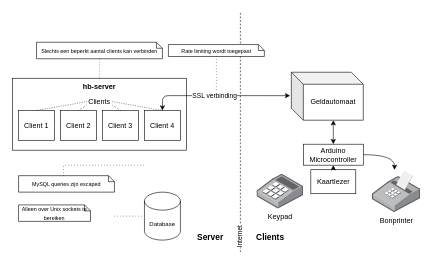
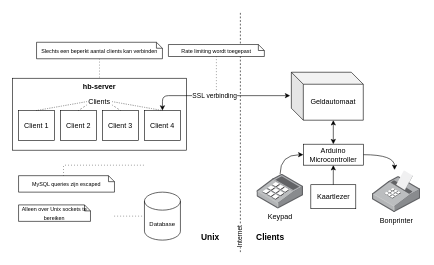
  <mxCell id="0" />
  <mxCell id="1" parent="0" />
  <mxCell id="2" value="&lt;font style=&quot;font-size: 10px&quot;&gt;Database&lt;/font&gt;" style="shape=cylinder3;whiteSpace=wrap;html=1;boundedLbl=1;backgroundOutline=1;size=15;" parent="1" vertex="1"><mxGeometry x="240" y="320" width="60" height="80" as="geometry" /></mxCell>
  <mxCell id="3" value="" style="endArrow=none;dashed=1;html=1;" parent="1" edge="1"><mxGeometry width="50" height="50" relative="1" as="geometry"><mxPoint x="400" y="420" as="sourcePoint" /><mxPoint x="400" as="targetPoint" y="20" /></mxGeometry></mxCell>
  <mxCell id="4" value="Internet" style="edgeLabel;html=1;align=center;verticalAlign=middle;resizable=0;points=[];rotation=-90;" parent="3" vertex="1" connectable="0"><mxGeometry x="-0.173" y="-1" relative="1" as="geometry"><mxPoint x="-2" y="140.52" as="offset" /></mxGeometry></mxCell>
  <mxCell id="5" value="Geldautomaat" style="shape=cube;whiteSpace=wrap;html=1;boundedLbl=1;backgroundOutline=1;darkOpacity=0.05;darkOpacity2=0.1;" parent="1" vertex="1"><mxGeometry x="485" y="120" width="120" height="80" as="geometry" /></mxCell>
- <mxCell id="6" value="&lt;b&gt;&lt;font style=&quot;font-size: 14px&quot;&gt;Server&lt;/font&gt;&lt;/b&gt;" style="text;html=1;strokeColor=none;fillColor=none;align=center;verticalAlign=middle;whiteSpace=wrap;rounded=0;" parent="1" vertex="1"><mxGeometry x="310" y="375" width="80" height="40" as="geometry" /></mxCell>
+ <mxCell id="6" value="&lt;b&gt;&lt;font style=&quot;font-size: 14px&quot;&gt;Unix&lt;/font&gt;&lt;/b&gt;" style="text;html=1;strokeColor=none;fillColor=none;align=center;verticalAlign=middle;whiteSpace=wrap;rounded=0;" parent="1" vertex="1"><mxGeometry x="310" y="375" width="80" height="40" as="geometry" /></mxCell>
  <mxCell id="7" value="&lt;b&gt;&lt;font style=&quot;font-size: 14px&quot;&gt;Clients&lt;/font&gt;&lt;/b&gt;" style="text;html=1;strokeColor=none;fillColor=none;align=center;verticalAlign=middle;whiteSpace=wrap;rounded=0;" parent="1" vertex="1"><mxGeometry x="410" y="375" width="80" height="40" as="geometry" /></mxCell>
  <mxCell id="8" style="edgeStyle=orthogonalEdgeStyle;orthogonalLoop=1;jettySize=auto;html=1;exitX=1;exitY=0.5;exitDx=0;exitDy=0;entryX=0.462;entryY=-0.013;entryDx=0;entryDy=0;entryPerimeter=0;curved=1;" parent="1" source="9" target="17" edge="1"><mxGeometry relative="1" as="geometry" /></mxCell>
  <mxCell id="9" value="Arduino&lt;br&gt;Microcontroller" style="rounded=0;whiteSpace=wrap;html=1;" parent="1" vertex="1"><mxGeometry x="505" y="240" width="100" height="35" as="geometry" /></mxCell>
  <mxCell id="10" value="" style="endArrow=classic;html=1;exitX=0.5;exitY=0;exitDx=0;exitDy=0;entryX=0;entryY=0;entryDx=70;entryDy=80;entryPerimeter=0;startArrow=classic;startFill=1;" parent="1" source="9" target="5" edge="1"><mxGeometry width="50" height="50" relative="1" as="geometry"><mxPoint x="645" y="270" as="sourcePoint" /><mxPoint x="695" y="220" as="targetPoint" /></mxGeometry></mxCell>
- <mxCell id="11" value="Kaartlezer&lt;br&gt;" style="rounded=0;whiteSpace=wrap;html=1;" parent="1" vertex="1"><mxGeometry x="517.5" y="282.6" width="75" height="40" as="geometry" /></mxCell>
+ <mxCell id="11" value="Kaartlezer&lt;br&gt;" style="rounded=0;whiteSpace=wrap;html=1;" parent="1" vertex="1"><mxGeometry x="517.5" y="307.6" width="75" height="40" as="geometry" /></mxCell>
  <mxCell id="12" value="" style="endArrow=classic;html=1;exitX=0.5;exitY=0;exitDx=0;exitDy=0;entryX=0.5;entryY=1;entryDx=0;entryDy=0;" parent="1" source="11" target="9" edge="1"><mxGeometry width="50" height="50" relative="1" as="geometry"><mxPoint x="635" y="340" as="sourcePoint" /><mxPoint x="685" y="290" as="targetPoint" /></mxGeometry></mxCell>
  <mxCell id="13" style="edgeStyle=orthogonalEdgeStyle;rounded=0;orthogonalLoop=1;jettySize=auto;html=1;exitX=0;exitY=0;exitDx=75;exitDy=0;exitPerimeter=0;dashed=1;dashPattern=1 4;endArrow=none;endFill=0;" parent="1" edge="1" source="14"><mxGeometry relative="1" as="geometry"><mxPoint x="240" y="275" as="targetPoint" /><Array as="points"><mxPoint x="105" y="275" /></Array><mxPoint x="95" y="290" as="sourcePoint" /></mxGeometry></mxCell>
  <mxCell id="14" value="&lt;font style=&quot;font-size: 9px&quot;&gt;MySQL queries zijn escaped&lt;/font&gt;" style="shape=note;size=10;whiteSpace=wrap;html=1;" parent="1" vertex="1"><mxGeometry x="30" y="292.5" width="160" height="27.5" as="geometry" /></mxCell>
  <mxCell id="15" style="edgeStyle=orthogonalEdgeStyle;rounded=0;orthogonalLoop=1;jettySize=auto;html=1;exitX=0.5;exitY=1;exitDx=0;exitDy=0;exitPerimeter=0;dashed=1;dashPattern=1 4;endArrow=none;endFill=0;" edge="1" parent="1" source="16"><mxGeometry relative="1" as="geometry"><mxPoint x="360" y="150" as="targetPoint" /></mxGeometry></mxCell>
  <mxCell id="16" value="&lt;font style=&quot;font-size: 9px&quot;&gt;Rate limiting wordt toegepast&lt;/font&gt;" style="shape=note;size=10;whiteSpace=wrap;html=1;" parent="1" vertex="1"><mxGeometry x="280" y="73.75" width="160" height="20" as="geometry" /></mxCell>
  <mxCell id="17" value="Bonprinter" style="points=[];aspect=fixed;html=1;align=center;shadow=0;dashed=0;image;image=img/lib/allied_telesis/computer_and_terminals/POS_Printer.svg;" parent="1" vertex="1"><mxGeometry x="620" y="283.8" width="80.37" height="70" as="geometry" /></mxCell>
+ <mxCell id="18" style="edgeStyle=orthogonalEdgeStyle;curved=1;orthogonalLoop=1;jettySize=auto;html=1;entryX=0;entryY=0.5;entryDx=0;entryDy=0;" parent="1" source="19" target="9" edge="1"><mxGeometry relative="1" as="geometry" /></mxCell>
  <mxCell id="19" value="Keypad" style="points=[];aspect=fixed;html=1;align=center;shadow=0;dashed=0;image;image=img/lib/allied_telesis/computer_and_terminals/POS_keypad.svg;" parent="1" vertex="1"><mxGeometry x="427.37" y="290" width="77.63" height="57.6" as="geometry" /></mxCell>
  <mxCell id="20" value="" style="group" vertex="1" connectable="0" parent="1"><mxGeometry x="20" y="130" width="290" height="120" as="geometry" /></mxCell>
  <mxCell id="21" value="hb-server" style="rounded=0;whiteSpace=wrap;html=1;verticalAlign=top;fontStyle=1" parent="20" vertex="1"><mxGeometry width="290" height="120" as="geometry" /></mxCell>
  <mxCell id="22" value="Client 1" style="rounded=0;whiteSpace=wrap;html=1;" vertex="1" parent="20"><mxGeometry x="10" y="53.8" width="60" height="50" as="geometry" /></mxCell>
  <mxCell id="23" value="Client 2" style="rounded=0;whiteSpace=wrap;html=1;" vertex="1" parent="20"><mxGeometry x="80" y="53.8" width="60" height="50" as="geometry" /></mxCell>
  <mxCell id="24" value="Client 4" style="rounded=0;whiteSpace=wrap;html=1;" vertex="1" parent="20"><mxGeometry x="220" y="53.8" width="60" height="50" as="geometry" /></mxCell>
  <mxCell id="25" value="Clients" style="text;html=1;strokeColor=none;fillColor=none;align=center;verticalAlign=middle;whiteSpace=wrap;rounded=0;" vertex="1" parent="20"><mxGeometry x="125" y="28.8" width="40" height="20" as="geometry" /></mxCell>
  <mxCell id="26" value="Client 3" style="rounded=0;whiteSpace=wrap;html=1;" vertex="1" parent="20"><mxGeometry x="150" y="53.8" width="60" height="50" as="geometry" /></mxCell>
  <mxCell id="27" value="" style="endArrow=none;html=1;entryX=0;entryY=0.5;entryDx=0;entryDy=0;exitX=0.5;exitY=0;exitDx=0;exitDy=0;dashed=1;dashPattern=1 2;" edge="1" parent="20" source="22" target="25"><mxGeometry width="50" height="50" relative="1" as="geometry"><mxPoint x="-60" y="60" as="sourcePoint" /><mxPoint x="-10" y="10" as="targetPoint" /></mxGeometry></mxCell>
  <mxCell id="28" value="" style="endArrow=none;html=1;entryX=0;entryY=0.75;entryDx=0;entryDy=0;exitX=0.5;exitY=0;exitDx=0;exitDy=0;dashed=1;dashPattern=1 2;" edge="1" parent="20" source="23" target="25"><mxGeometry width="50" height="50" relative="1" as="geometry"><mxPoint x="-160" y="160" as="sourcePoint" /><mxPoint x="-110" y="110" as="targetPoint" /></mxGeometry></mxCell>
  <mxCell id="29" value="" style="endArrow=none;html=1;entryX=1;entryY=0.75;entryDx=0;entryDy=0;exitX=0.5;exitY=0;exitDx=0;exitDy=0;dashed=1;dashPattern=1 2;" edge="1" parent="20" source="26" target="25"><mxGeometry width="50" height="50" relative="1" as="geometry"><mxPoint x="-80" y="230" as="sourcePoint" /><mxPoint x="-30" y="180" as="targetPoint" /></mxGeometry></mxCell>
  <mxCell id="30" value="" style="endArrow=none;html=1;entryX=1;entryY=0.5;entryDx=0;entryDy=0;exitX=0.5;exitY=0;exitDx=0;exitDy=0;dashed=1;dashPattern=1 2;" edge="1" parent="20" source="24" target="25"><mxGeometry width="50" height="50" relative="1" as="geometry"><mxPoint x="-80" y="210" as="sourcePoint" /><mxPoint x="-30" y="160" as="targetPoint" /></mxGeometry></mxCell>
  <mxCell id="31" value="" style="endArrow=classic;startArrow=classic;html=1;exitX=0.5;exitY=0;exitDx=0;exitDy=0;entryX=-0.017;entryY=0.488;entryDx=0;entryDy=0;entryPerimeter=0;" parent="1" source="24" target="5" edge="1"><mxGeometry width="50" height="50" relative="1" as="geometry"><mxPoint x="595" y="190" as="sourcePoint" /><mxPoint x="475" y="160" as="targetPoint" /><Array as="points"><mxPoint x="270" y="159" /></Array></mxGeometry></mxCell>
  <mxCell id="32" value="SSL verbinding" style="edgeLabel;html=1;align=center;verticalAlign=middle;resizable=0;points=[];" parent="31" vertex="1" connectable="0"><mxGeometry x="-0.228" relative="1" as="geometry"><mxPoint x="19" y="0.37" as="offset" /></mxGeometry></mxCell>
  <mxCell id="33" style="edgeStyle=orthogonalEdgeStyle;rounded=0;orthogonalLoop=1;jettySize=auto;html=1;exitX=0;exitY=0;exitDx=160;exitDy=18.75;exitPerimeter=0;entryX=0;entryY=0.5;entryDx=0;entryDy=0;entryPerimeter=0;endArrow=none;endFill=0;dashed=1;dashPattern=1 4;" edge="1" parent="1" source="34" target="2"><mxGeometry relative="1" as="geometry" /></mxCell>
  <mxCell id="34" value="&lt;font style=&quot;font-size: 9px&quot;&gt;Alleen over Unix sockets te bereiken&lt;/font&gt;" style="shape=note;size=10;whiteSpace=wrap;html=1;" vertex="1" parent="1"><mxGeometry x="30" y="341.25" width="120" height="27.5" as="geometry" /></mxCell>
  <mxCell id="35" style="edgeStyle=orthogonalEdgeStyle;rounded=0;orthogonalLoop=1;jettySize=auto;html=1;exitX=0.5;exitY=1;exitDx=0;exitDy=0;exitPerimeter=0;entryX=0.5;entryY=0;entryDx=0;entryDy=0;dashed=1;dashPattern=1 4;endArrow=none;endFill=0;" edge="1" parent="1" source="36" target="21"><mxGeometry relative="1" as="geometry" /></mxCell>
  <mxCell id="36" value="&lt;font style=&quot;font-size: 9px&quot;&gt;Slechts een beperkt aantal clients kan verbinden&lt;/font&gt;" style="shape=note;size=10;whiteSpace=wrap;html=1;" vertex="1" parent="1"><mxGeometry x="60" y="70" width="210" height="27.5" as="geometry" /></mxCell>
